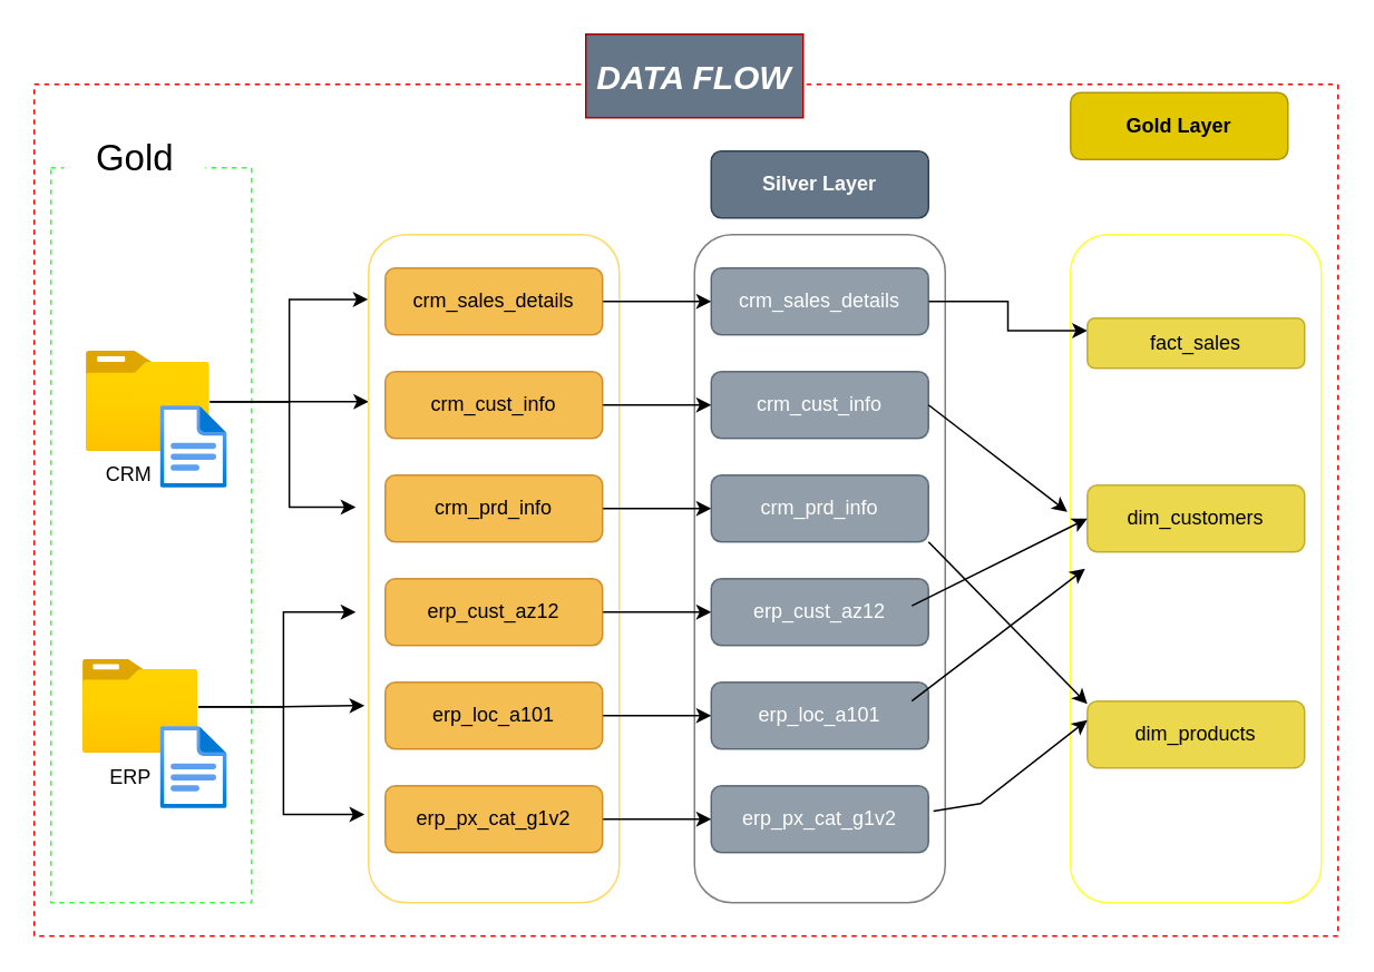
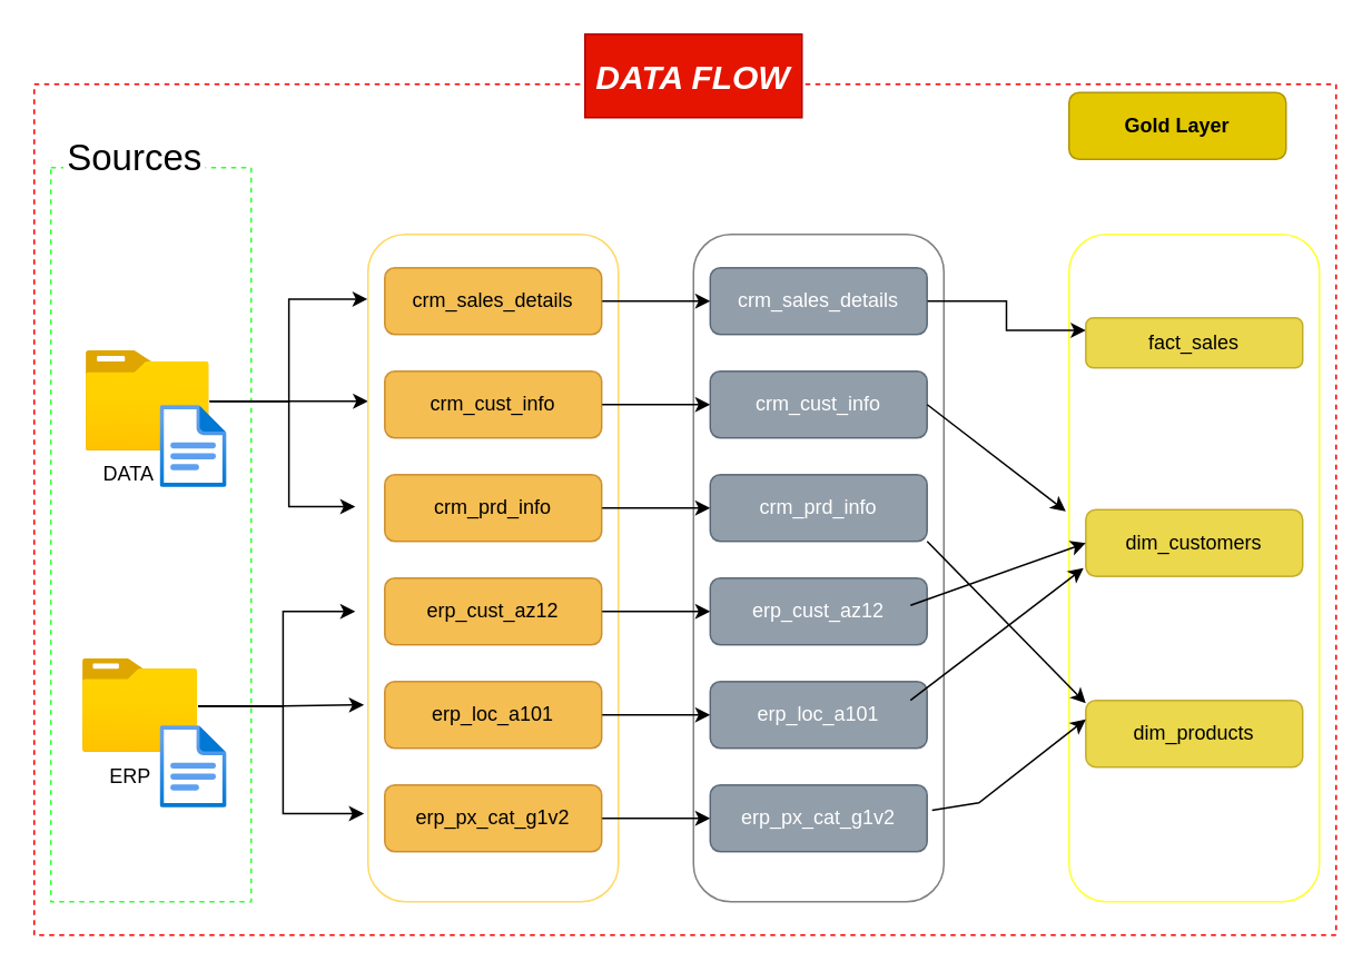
  <mxCell id="0" />
  <mxCell id="1" parent="0" />
  <mxCell id="2" value="" style="rounded=0;whiteSpace=wrap;html=1;fillColor=none;dashed=1;strokeColor=#FF0000;" vertex="1" parent="1"><mxGeometry x="20" y="50" width="780" height="510" as="geometry" /></mxCell>
  <mxCell id="3" value="" style="rounded=0;whiteSpace=wrap;html=1;fillColor=none;strokeColor=#33FF33;dashed=1;" vertex="1" parent="1"><mxGeometry x="30" y="100" width="120" height="440" as="geometry" /></mxCell>
- <mxCell id="4" value="&lt;font style=&quot;font-size: 22px;&quot;&gt;Gold&lt;/font&gt;" style="rounded=0;whiteSpace=wrap;html=1;strokeColor=none;fillColor=default;" vertex="1" parent="1"><mxGeometry x="37.5" y="80" width="85" height="30" as="geometry" /></mxCell>
+ <mxCell id="4" value="&lt;font style=&quot;font-size: 22px;&quot;&gt;Sources&lt;/font&gt;" style="rounded=0;whiteSpace=wrap;html=1;strokeColor=none;fillColor=default;" vertex="1" parent="1"><mxGeometry x="37.5" y="80" width="85" height="30" as="geometry" /></mxCell>
  <mxCell id="5" style="edgeStyle=orthogonalEdgeStyle;rounded=0;orthogonalLoop=1;jettySize=auto;html=1;entryX=0;entryY=0.25;entryDx=0;entryDy=0;" edge="1" parent="1" source="6" target="10"><mxGeometry relative="1" as="geometry" /></mxCell>
- <mxCell id="6" value="CRM&amp;nbsp; &amp;nbsp; &amp;nbsp; &amp;nbsp;" style="image;aspect=fixed;html=1;points=[];align=center;fontSize=12;image=img/lib/azure2/general/Folder_Blank.svg;" vertex="1" parent="1"><mxGeometry x="51.21" y="210" width="73.93" height="60" as="geometry" /></mxCell>
+ <mxCell id="6" value="DATA&amp;nbsp; &amp;nbsp; &amp;nbsp; &amp;nbsp;" style="image;aspect=fixed;html=1;points=[];align=center;fontSize=12;image=img/lib/azure2/general/Folder_Blank.svg;" vertex="1" parent="1"><mxGeometry x="51.21" y="210" width="73.93" height="60" as="geometry" /></mxCell>
  <mxCell id="7" value="ERP&amp;nbsp; &amp;nbsp;&amp;nbsp;" style="image;aspect=fixed;html=1;points=[];align=center;fontSize=12;image=img/lib/azure2/general/Folder_Blank.svg;" vertex="1" parent="1"><mxGeometry x="49.21" y="394.64" width="69" height="56.0" as="geometry" /></mxCell>
  <mxCell id="8" value="" style="image;aspect=fixed;html=1;points=[];align=center;fontSize=12;image=img/lib/azure2/general/File.svg;" vertex="1" parent="1"><mxGeometry x="95.71" y="242.71" width="40" height="49.29" as="geometry" /></mxCell>
  <mxCell id="9" value="" style="image;aspect=fixed;html=1;points=[];align=center;fontSize=12;image=img/lib/azure2/general/File.svg;" vertex="1" parent="1"><mxGeometry x="95.71" y="434.64" width="40" height="49.29" as="geometry" /></mxCell>
  <mxCell id="10" value="" style="rounded=1;whiteSpace=wrap;html=1;fillColor=none;strokeColor=#FFD966;" vertex="1" parent="1"><mxGeometry x="220" y="140" width="150" height="400" as="geometry" /></mxCell>
  <mxCell id="11" value="" style="rounded=1;whiteSpace=wrap;html=1;fillColor=none;strokeColor=#808080;" vertex="1" parent="1"><mxGeometry x="415" y="140" width="150" height="400" as="geometry" /></mxCell>
  <mxCell id="12" value="" style="rounded=1;whiteSpace=wrap;html=1;fillColor=none;strokeColor=#FFFF33;" vertex="1" parent="1"><mxGeometry x="640" y="140" width="150" height="400" as="geometry" /></mxCell>
- <mxCell id="13" value="&lt;b&gt;Silver Layer&lt;/b&gt;" style="rounded=1;whiteSpace=wrap;html=1;fillColor=#647687;fontColor=#ffffff;strokeColor=#314354;" vertex="1" parent="1"><mxGeometry x="425" y="90" width="130" height="40" as="geometry" /></mxCell>
  <mxCell id="14" value="&lt;b&gt;Gold Layer&lt;/b&gt;" style="rounded=1;whiteSpace=wrap;html=1;fillColor=#e3c800;fontColor=#000000;strokeColor=#B09500;" vertex="1" parent="1"><mxGeometry x="640" y="55" width="130" height="40" as="geometry" /></mxCell>
  <mxCell id="15" value="" style="edgeStyle=orthogonalEdgeStyle;rounded=0;orthogonalLoop=1;jettySize=auto;html=1;" edge="1" parent="1" source="16" target="28"><mxGeometry relative="1" as="geometry" /></mxCell>
  <mxCell id="16" value="crm_sales_details" style="rounded=1;whiteSpace=wrap;html=1;fillColor=#f0a30a;fontColor=#000000;strokeColor=#BD7000;opacity=70;" vertex="1" parent="1"><mxGeometry x="230" y="160" width="130" height="40" as="geometry" /></mxCell>
  <mxCell id="17" value="" style="edgeStyle=orthogonalEdgeStyle;rounded=0;orthogonalLoop=1;jettySize=auto;html=1;" edge="1" parent="1" source="18" target="29"><mxGeometry relative="1" as="geometry" /></mxCell>
  <mxCell id="18" value="crm_cust_info" style="rounded=1;whiteSpace=wrap;html=1;fillColor=#f0a30a;fontColor=#000000;strokeColor=#BD7000;opacity=70;" vertex="1" parent="1"><mxGeometry x="230" y="222" width="130" height="40" as="geometry" /></mxCell>
  <mxCell id="19" value="" style="edgeStyle=orthogonalEdgeStyle;rounded=0;orthogonalLoop=1;jettySize=auto;html=1;" edge="1" parent="1" source="20" target="30"><mxGeometry relative="1" as="geometry" /></mxCell>
  <mxCell id="20" value="crm_prd_info" style="rounded=1;whiteSpace=wrap;html=1;fillColor=#f0a30a;fontColor=#000000;strokeColor=#BD7000;opacity=70;" vertex="1" parent="1"><mxGeometry x="230" y="284" width="130" height="40" as="geometry" /></mxCell>
  <mxCell id="21" value="" style="edgeStyle=orthogonalEdgeStyle;rounded=0;orthogonalLoop=1;jettySize=auto;html=1;" edge="1" parent="1" source="22" target="31"><mxGeometry relative="1" as="geometry" /></mxCell>
  <mxCell id="22" value="erp_cust_az12" style="rounded=1;whiteSpace=wrap;html=1;fillColor=#f0a30a;fontColor=#000000;strokeColor=#BD7000;opacity=70;" vertex="1" parent="1"><mxGeometry x="230" y="346" width="130" height="40" as="geometry" /></mxCell>
  <mxCell id="23" value="" style="edgeStyle=orthogonalEdgeStyle;rounded=0;orthogonalLoop=1;jettySize=auto;html=1;" edge="1" parent="1" source="24" target="32"><mxGeometry relative="1" as="geometry" /></mxCell>
  <mxCell id="24" value="erp_loc_a101" style="rounded=1;whiteSpace=wrap;html=1;fillColor=#f0a30a;fontColor=#000000;strokeColor=#BD7000;opacity=70;" vertex="1" parent="1"><mxGeometry x="230" y="408" width="130" height="40" as="geometry" /></mxCell>
  <mxCell id="25" value="" style="edgeStyle=orthogonalEdgeStyle;rounded=0;orthogonalLoop=1;jettySize=auto;html=1;" edge="1" parent="1" source="26" target="33"><mxGeometry relative="1" as="geometry" /></mxCell>
  <mxCell id="26" value="erp_px_cat_g1v2" style="rounded=1;whiteSpace=wrap;html=1;fillColor=#f0a30a;fontColor=#000000;strokeColor=#BD7000;opacity=70;" vertex="1" parent="1"><mxGeometry x="230" y="470" width="130" height="40" as="geometry" /></mxCell>
  <mxCell id="27" style="edgeStyle=orthogonalEdgeStyle;rounded=0;orthogonalLoop=1;jettySize=auto;html=1;entryX=0;entryY=0.25;entryDx=0;entryDy=0;" edge="1" parent="1" source="28" target="34"><mxGeometry relative="1" as="geometry" /></mxCell>
  <mxCell id="28" value="crm_sales_details" style="rounded=1;whiteSpace=wrap;html=1;fillColor=#647687;fontColor=#ffffff;strokeColor=#314354;opacity=70;" vertex="1" parent="1"><mxGeometry x="425" y="160" width="130" height="40" as="geometry" /></mxCell>
  <mxCell id="29" value="crm_cust_info" style="rounded=1;whiteSpace=wrap;html=1;fillColor=#647687;fontColor=#ffffff;strokeColor=#314354;opacity=70;" vertex="1" parent="1"><mxGeometry x="425" y="222" width="130" height="40" as="geometry" /></mxCell>
  <mxCell id="30" value="crm_prd_info" style="rounded=1;whiteSpace=wrap;html=1;fillColor=#647687;fontColor=#ffffff;strokeColor=#314354;opacity=70;" vertex="1" parent="1"><mxGeometry x="425" y="284" width="130" height="40" as="geometry" /></mxCell>
  <mxCell id="31" value="erp_cust_az12" style="rounded=1;whiteSpace=wrap;html=1;fillColor=#647687;fontColor=#ffffff;strokeColor=#314354;opacity=70;" vertex="1" parent="1"><mxGeometry x="425" y="346" width="130" height="40" as="geometry" /></mxCell>
  <mxCell id="32" value="erp_loc_a101" style="rounded=1;whiteSpace=wrap;html=1;fillColor=#647687;fontColor=#ffffff;strokeColor=#314354;opacity=70;" vertex="1" parent="1"><mxGeometry x="425" y="408" width="130" height="40" as="geometry" /></mxCell>
  <mxCell id="33" value="erp_px_cat_g1v2" style="rounded=1;whiteSpace=wrap;html=1;fillColor=#647687;fontColor=#ffffff;strokeColor=#314354;opacity=70;" vertex="1" parent="1"><mxGeometry x="425" y="470" width="130" height="40" as="geometry" /></mxCell>
  <mxCell id="34" value="fact_sales" style="rounded=1;whiteSpace=wrap;html=1;fillColor=#e3c800;fontColor=#000000;strokeColor=#B09500;opacity=70;fillStyle=auto;" vertex="1" parent="1"><mxGeometry x="650" y="190" width="130" height="30" as="geometry" /></mxCell>
- <mxCell id="35" value="dim_customers" style="rounded=1;whiteSpace=wrap;html=1;fillColor=#e3c800;fontColor=#000000;strokeColor=#B09500;opacity=70;" vertex="1" parent="1"><mxGeometry x="650" y="290" width="130" height="40" as="geometry" /></mxCell>
+ <mxCell id="35" value="dim_customers" style="rounded=1;whiteSpace=wrap;html=1;fillColor=#e3c800;fontColor=#000000;strokeColor=#B09500;opacity=70;" vertex="1" parent="1"><mxGeometry x="650" y="305" width="130" height="40" as="geometry" /></mxCell>
  <mxCell id="36" value="dim_products" style="rounded=1;whiteSpace=wrap;html=1;fillColor=#e3c800;fontColor=#000000;strokeColor=#B09500;opacity=70;" vertex="1" parent="1"><mxGeometry x="650" y="419.29" width="130" height="40" as="geometry" /></mxCell>
  <mxCell id="37" style="edgeStyle=orthogonalEdgeStyle;rounded=0;orthogonalLoop=1;jettySize=auto;html=1;entryX=-0.002;entryY=0.097;entryDx=0;entryDy=0;entryPerimeter=0;" edge="1" parent="1" source="6" target="10"><mxGeometry relative="1" as="geometry" /></mxCell>
  <mxCell id="38" style="edgeStyle=orthogonalEdgeStyle;rounded=0;orthogonalLoop=1;jettySize=auto;html=1;entryX=-0.051;entryY=0.408;entryDx=0;entryDy=0;entryPerimeter=0;" edge="1" parent="1" source="6" target="10"><mxGeometry relative="1" as="geometry" /></mxCell>
  <mxCell id="39" style="edgeStyle=orthogonalEdgeStyle;rounded=0;orthogonalLoop=1;jettySize=auto;html=1;entryX=-0.016;entryY=0.705;entryDx=0;entryDy=0;entryPerimeter=0;" edge="1" parent="1" source="7" target="10"><mxGeometry relative="1" as="geometry" /></mxCell>
  <mxCell id="40" style="edgeStyle=orthogonalEdgeStyle;rounded=0;orthogonalLoop=1;jettySize=auto;html=1;entryX=-0.051;entryY=0.565;entryDx=0;entryDy=0;entryPerimeter=0;" edge="1" parent="1" source="7" target="10"><mxGeometry relative="1" as="geometry" /></mxCell>
  <mxCell id="41" style="edgeStyle=orthogonalEdgeStyle;rounded=0;orthogonalLoop=1;jettySize=auto;html=1;entryX=-0.016;entryY=0.868;entryDx=0;entryDy=0;entryPerimeter=0;" edge="1" parent="1" source="7" target="10"><mxGeometry relative="1" as="geometry" /></mxCell>
  <mxCell id="42" value="" style="endArrow=classic;html=1;rounded=0;entryX=-0.013;entryY=0.415;entryDx=0;entryDy=0;entryPerimeter=0;exitX=1;exitY=0.5;exitDx=0;exitDy=0;" edge="1" parent="1" source="29" target="12"><mxGeometry width="50" height="50" relative="1" as="geometry"><mxPoint x="580" y="250" as="sourcePoint" /><mxPoint x="650" y="270" as="targetPoint" /></mxGeometry></mxCell>
  <mxCell id="43" value="" style="endArrow=classic;html=1;rounded=0;entryX=-0.013;entryY=0.415;entryDx=0;entryDy=0;entryPerimeter=0;exitX=1;exitY=1;exitDx=0;exitDy=0;" edge="1" parent="1" source="30"><mxGeometry width="50" height="50" relative="1" as="geometry"><mxPoint x="527.05" y="311" as="sourcePoint" /><mxPoint x="650" y="421" as="targetPoint" /></mxGeometry></mxCell>
  <mxCell id="44" value="" style="endArrow=classic;html=1;rounded=0;entryX=0;entryY=0.5;entryDx=0;entryDy=0;exitX=1;exitY=1;exitDx=0;exitDy=0;" edge="1" parent="1" target="35"><mxGeometry width="50" height="50" relative="1" as="geometry"><mxPoint x="545" y="362.29" as="sourcePoint" /><mxPoint x="640" y="459.29" as="targetPoint" /></mxGeometry></mxCell>
  <mxCell id="45" value="" style="endArrow=classic;html=1;rounded=0;entryX=0.058;entryY=0.5;entryDx=0;entryDy=0;exitX=1;exitY=1;exitDx=0;exitDy=0;entryPerimeter=0;" edge="1" parent="1" target="12"><mxGeometry width="50" height="50" relative="1" as="geometry"><mxPoint x="545" y="419.29" as="sourcePoint" /><mxPoint x="650" y="382" as="targetPoint" /></mxGeometry></mxCell>
  <mxCell id="46" value="" style="endArrow=classic;html=1;rounded=0;entryX=0.058;entryY=0.5;entryDx=0;entryDy=0;exitX=0.953;exitY=0.863;exitDx=0;exitDy=0;entryPerimeter=0;exitPerimeter=0;" edge="1" parent="1" source="11"><mxGeometry width="50" height="50" relative="1" as="geometry"><mxPoint x="546" y="510" as="sourcePoint" /><mxPoint x="650" y="430.71" as="targetPoint" /><Array as="points"><mxPoint x="586" y="480.71" /></Array></mxGeometry></mxCell>
- <mxCell id="47" value="&lt;font style=&quot;font-size: 20px;&quot;&gt;&lt;b&gt;&lt;i&gt;DATA FLOW&lt;/i&gt;&lt;/b&gt;&lt;/font&gt;" style="rounded=0;whiteSpace=wrap;html=1;fillColor=#647687;fontColor=#ffffff;strokeColor=#B20000;" vertex="1" parent="1"><mxGeometry x="350" width="130" height="50" as="geometry" y="20" /></mxCell>
+ <mxCell id="47" value="&lt;font style=&quot;font-size: 20px;&quot;&gt;&lt;b&gt;&lt;i&gt;DATA FLOW&lt;/i&gt;&lt;/b&gt;&lt;/font&gt;" style="rounded=0;whiteSpace=wrap;html=1;fillColor=#e51400;fontColor=#ffffff;strokeColor=#B20000;" vertex="1" parent="1"><mxGeometry x="350" width="130" height="50" as="geometry" y="20" /></mxCell>
